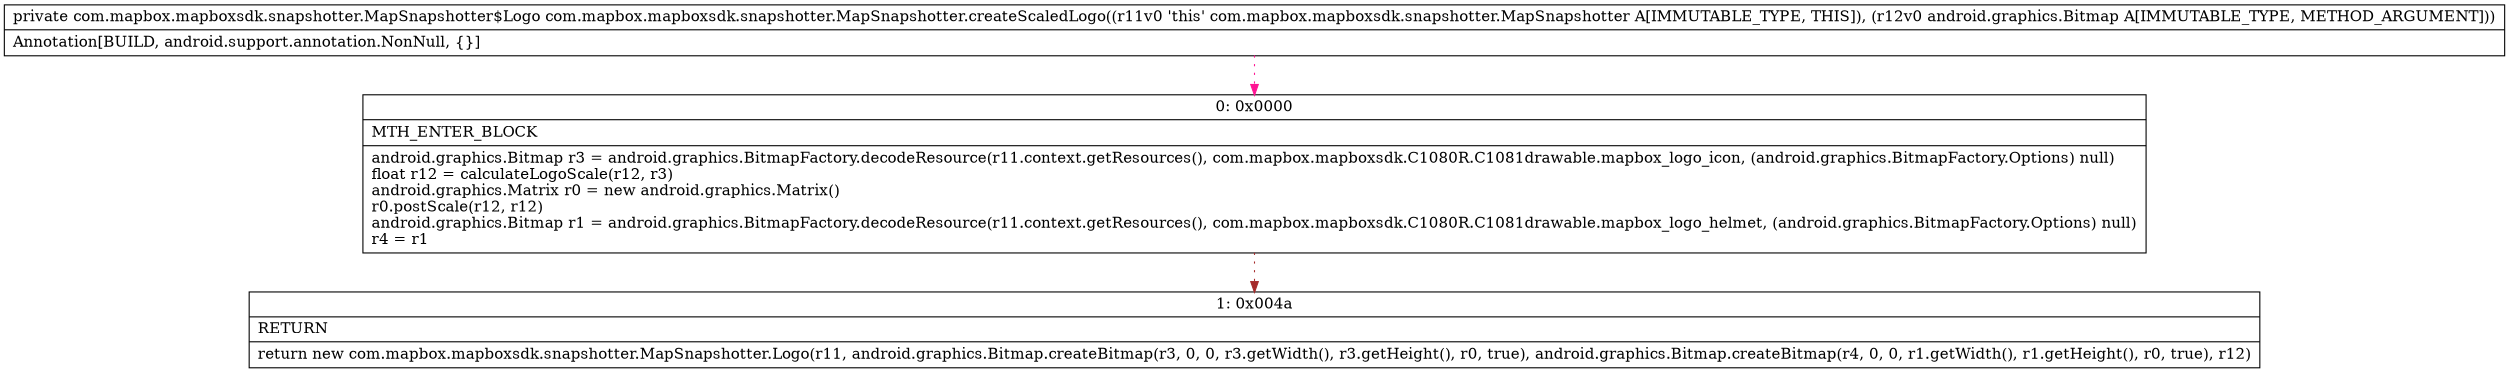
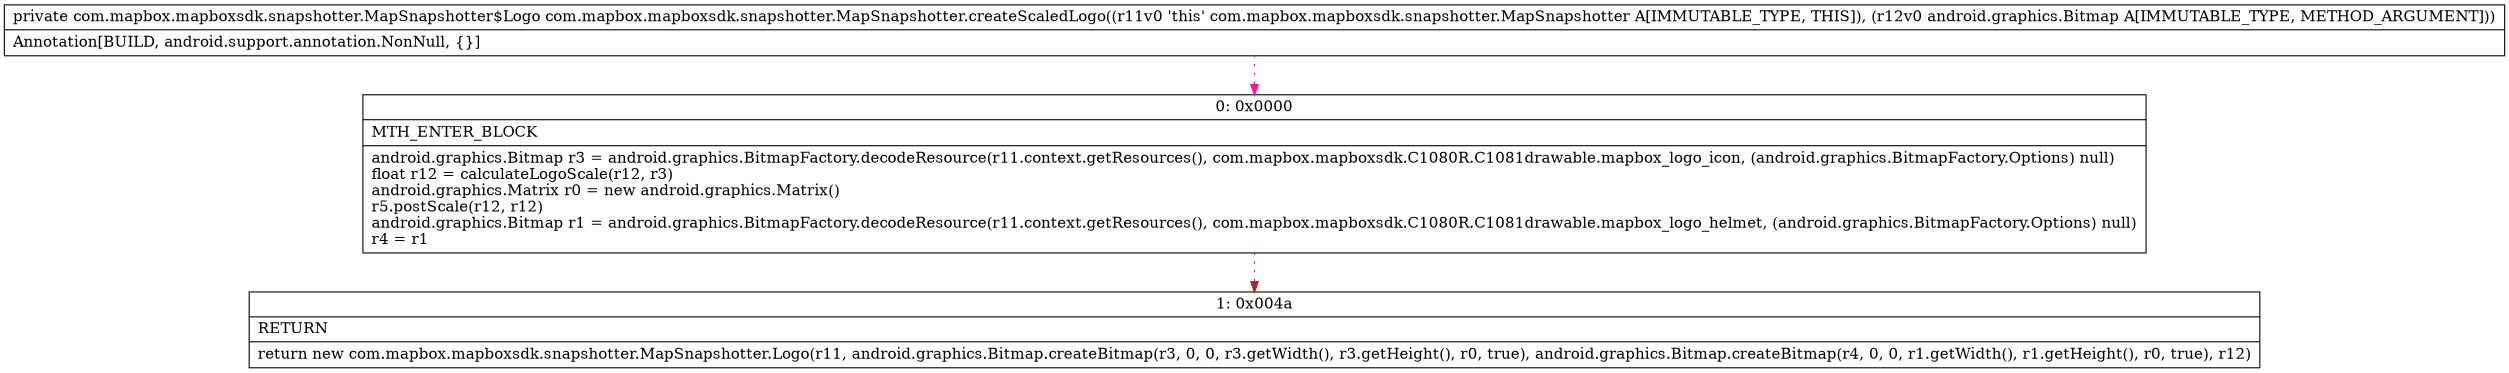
  digraph {
    node [shape=record]
    edge [style=dotted]
-   n1 [label="{0\:\ 0x0000|MTH_ENTER_BLOCK\l|android.graphics.Bitmap r3 = android.graphics.BitmapFactory.decodeResource(r11.context.getResources(), com.mapbox.mapboxsdk.C1080R.C1081drawable.mapbox_logo_icon, (android.graphics.BitmapFactory.Options) null)\lfloat r12 = calculateLogoScale(r12, r3)\landroid.graphics.Matrix r0 = new android.graphics.Matrix()\lr0.postScale(r12, r12)\landroid.graphics.Bitmap r1 = android.graphics.BitmapFactory.decodeResource(r11.context.getResources(), com.mapbox.mapboxsdk.C1080R.C1081drawable.mapbox_logo_helmet, (android.graphics.BitmapFactory.Options) null)\lr4 = r1\l}"]
+   n1 [label="{0\:\ 0x0000|MTH_ENTER_BLOCK\l|android.graphics.Bitmap r3 = android.graphics.BitmapFactory.decodeResource(r11.context.getResources(), com.mapbox.mapboxsdk.C1080R.C1081drawable.mapbox_logo_icon, (android.graphics.BitmapFactory.Options) null)\lfloat r12 = calculateLogoScale(r12, r3)\landroid.graphics.Matrix r0 = new android.graphics.Matrix()\lr5.postScale(r12, r12)\landroid.graphics.Bitmap r1 = android.graphics.BitmapFactory.decodeResource(r11.context.getResources(), com.mapbox.mapboxsdk.C1080R.C1081drawable.mapbox_logo_helmet, (android.graphics.BitmapFactory.Options) null)\lr4 = r1\l}"]
    n2 [label="{1\:\ 0x004a|RETURN\l|return new com.mapbox.mapboxsdk.snapshotter.MapSnapshotter.Logo(r11, android.graphics.Bitmap.createBitmap(r3, 0, 0, r3.getWidth(), r3.getHeight(), r0, true), android.graphics.Bitmap.createBitmap(r4, 0, 0, r1.getWidth(), r1.getHeight(), r0, true), r12)\l}"]
    n3 [label="{private com.mapbox.mapboxsdk.snapshotter.MapSnapshotter$Logo com.mapbox.mapboxsdk.snapshotter.MapSnapshotter.createScaledLogo((r11v0 'this' com.mapbox.mapboxsdk.snapshotter.MapSnapshotter A[IMMUTABLE_TYPE, THIS]), (r12v0 android.graphics.Bitmap A[IMMUTABLE_TYPE, METHOD_ARGUMENT]))  | Annotation[BUILD, android.support.annotation.NonNull, \{\}]\l}"]
    n1 -> n2 [color=brown]
    n3 -> n1 [color=deeppink]
  }
